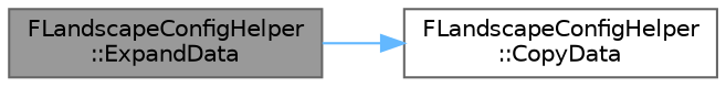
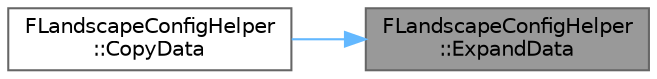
  digraph {
    rankdir=RL
    node [fontname=Helvetica fontsize=10 shape=box style=filled]
    n1 [color=gray40 fillcolor=grey60 fontcolor=black height=0.2 label="FLandscapeConfigHelper\l::ExpandData" width=0.4]
    n2 [color=grey40 fillcolor=white height=0.2 label="FLandscapeConfigHelper\l::CopyData" width=0.4]
-   n2 -> n1 [color=steelblue1 dir=back fontname=Helvetica fontsize=10 labelfontname=Helvetica labelfontsize=10 style=solid]
+   n1 -> n2 [color=steelblue1 dir=back fontname=Helvetica fontsize=10 labelfontname=Helvetica labelfontsize=10 style=solid]
  }
